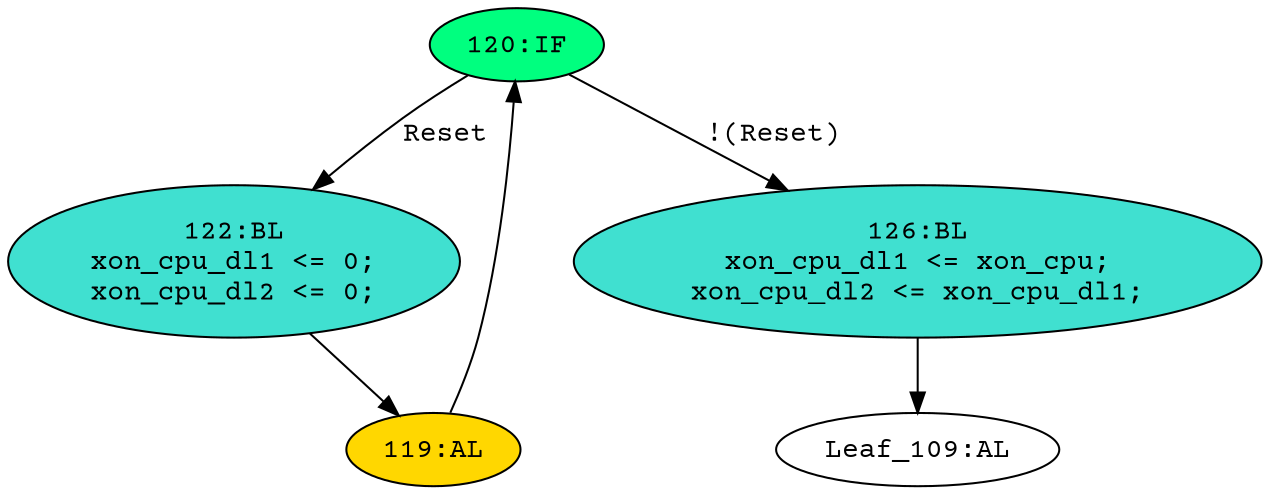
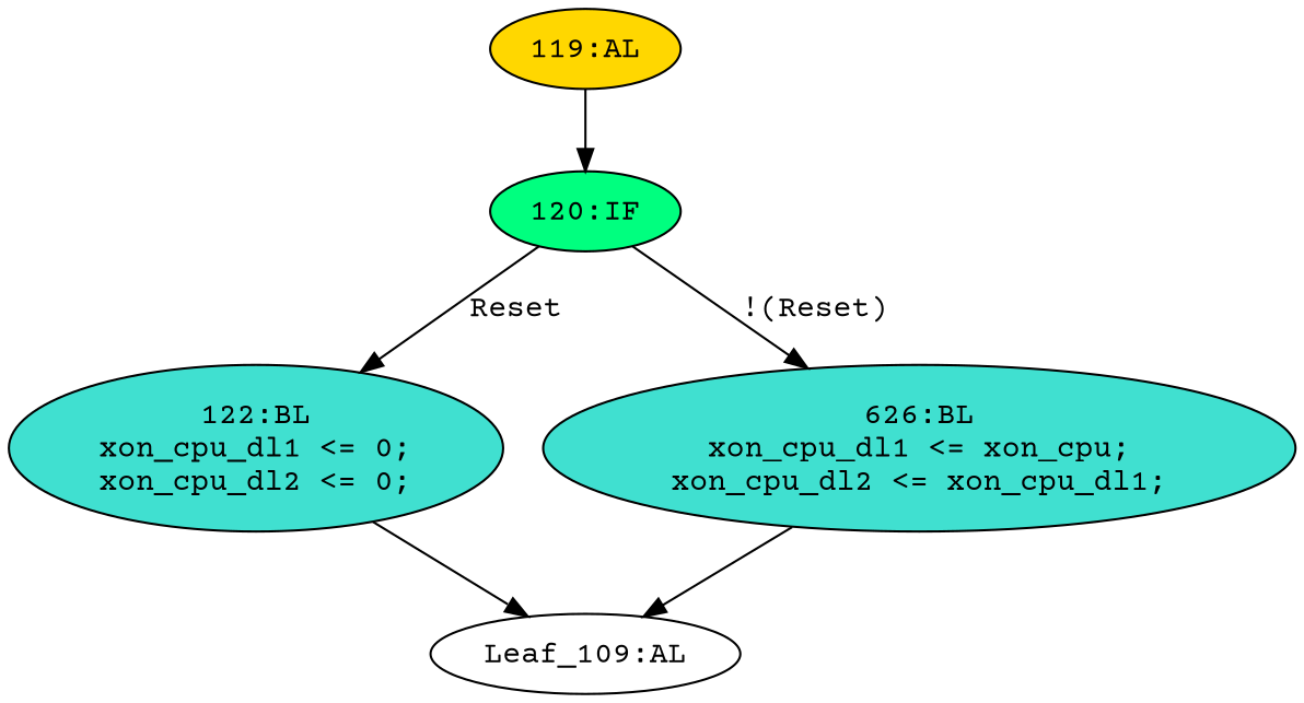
  strict digraph {
    fontname="Courier Prime"
    node [fillcolor=turquoise fontname="Courier Prime" statements="[]" style=filled typ=Block]
    edge [cond="[]" fontname="Courier Prime" lineno=None]
    n1 [ast="<pyverilog.vparser.ast.IfStatement object at 0x7f5c9ac70110>" fillcolor=springgreen label="120:IF" typ=IfStatement]
    n2 [ast="<pyverilog.vparser.ast.Block object at 0x7f5c9ac70510>" label="122:BL\nxon_cpu_dl1 <= 0;\nxon_cpu_dl2 <= 0;" statements="[<pyverilog.vparser.ast.NonblockingSubstitution object at 0x7f5c9ac70550>, <pyverilog.vparser.ast.NonblockingSubstitution object at 0x7f5c9ac70690>]"]
-   n3 [ast="<pyverilog.vparser.ast.Block object at 0x7f5c9ac701d0>" label="126:BL\nxon_cpu_dl1 <= xon_cpu;\nxon_cpu_dl2 <= xon_cpu_dl1;" statements="[<pyverilog.vparser.ast.NonblockingSubstitution object at 0x7f5c9ac70210>, <pyverilog.vparser.ast.NonblockingSubstitution object at 0x7f5c9ac70390>]"]
+   n3 [ast="<pyverilog.vparser.ast.Block object at 0x7f5c9ac701d0>" label="626:BL\nxon_cpu_dl1 <= xon_cpu;\nxon_cpu_dl2 <= xon_cpu_dl1;" statements="[<pyverilog.vparser.ast.NonblockingSubstitution object at 0x7f5c9ac70210>, <pyverilog.vparser.ast.NonblockingSubstitution object at 0x7f5c9ac70390>]"]
    n4 [def_var="['xon_cpu_dl2', 'xon_cpu_dl1']" label="Leaf_109:AL" fillcolor="" statements="" style="" typ=""]
    n5 [ast="<pyverilog.vparser.ast.Always object at 0x7f5c9ac70810>" clk_sens=True fillcolor=gold label="119:AL" sens="['Clk', 'Reset']" typ=Always use_var="['Reset', 'xon_cpu_dl1', 'xon_cpu']"]
    n1 -> n2 [cond="['Reset']" label=Reset lineno=120]
    n1 -> n3 [cond="['Reset']" label="!(Reset)" lineno=120]
-   n2 -> n5
+   n2 -> n4
    n3 -> n4
    n5 -> n1
  }
